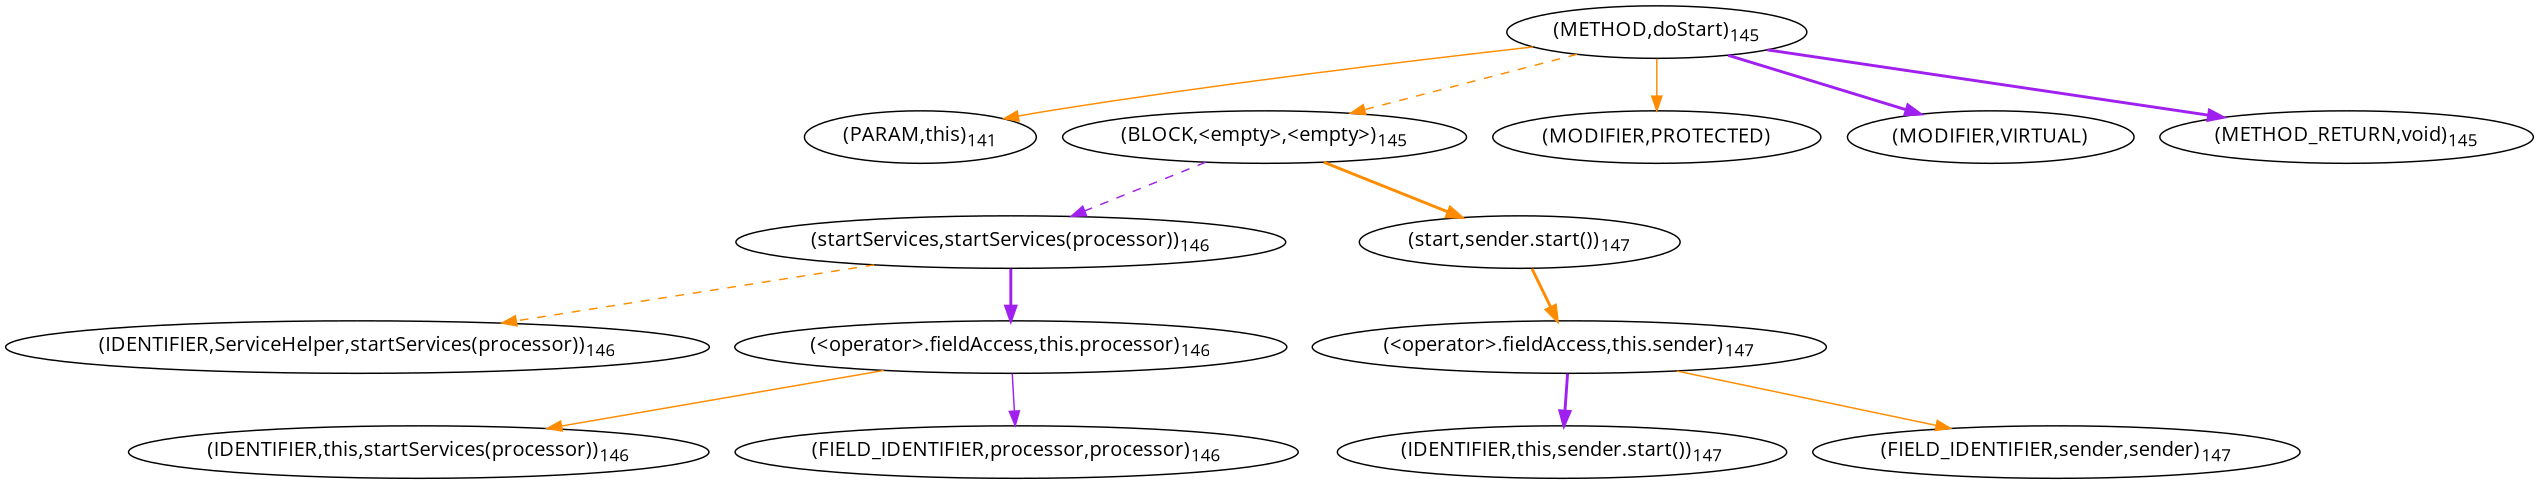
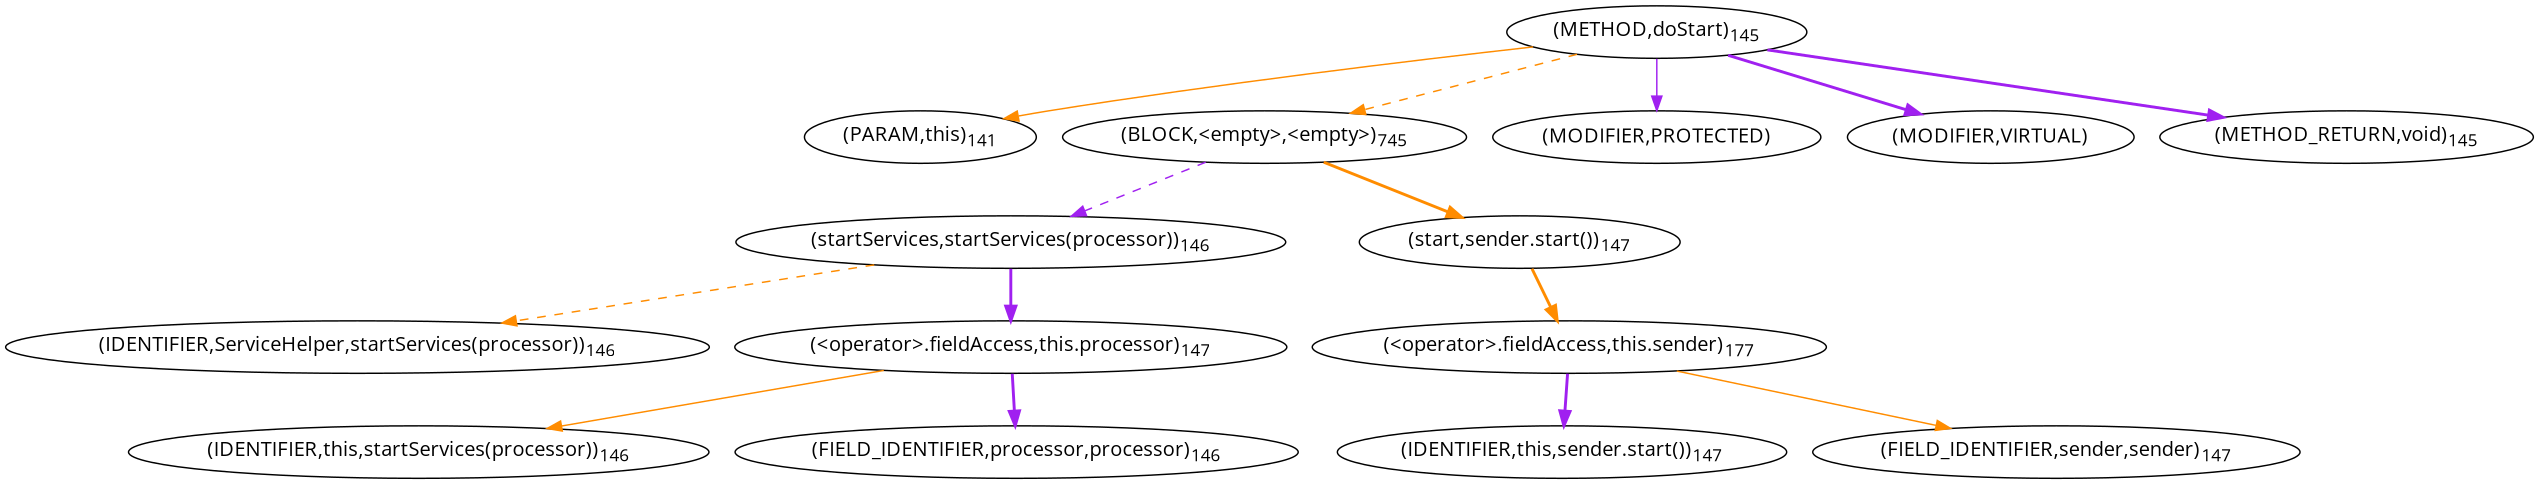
  digraph {
    fontname="Open Sans"
    node [fontname="Open Sans"]
    edge [color=darkorange fontname="Open Sans" style=bold]
    n1 [label=<(METHOD,doStart)<SUB>145</SUB>>]
    n2 [label=<(PARAM,this)<SUB>141</SUB>>]
-   n3 [label=<(BLOCK,&lt;empty&gt;,&lt;empty&gt;)<SUB>145</SUB>>]
+   n3 [label=<(BLOCK,&lt;empty&gt;,&lt;empty&gt;)<SUB>745</SUB>>]
    n4 [label=<(MODIFIER,PROTECTED)>]
    n5 [label=<(MODIFIER,VIRTUAL)>]
    n6 [label=<(METHOD_RETURN,void)<SUB>145</SUB>>]
    n7 [label=<(startServices,startServices(processor))<SUB>146</SUB>>]
    n8 [label=<(start,sender.start())<SUB>147</SUB>>]
    n9 [label=<(IDENTIFIER,ServiceHelper,startServices(processor))<SUB>146</SUB>>]
-   n10 [label=<(&lt;operator&gt;.fieldAccess,this.processor)<SUB>146</SUB>>]
-   n11 [label=<(&lt;operator&gt;.fieldAccess,this.sender)<SUB>147</SUB>>]
+   n10 [label=<(&lt;operator&gt;.fieldAccess,this.processor)<SUB>147</SUB>>]
+   n11 [label=<(&lt;operator&gt;.fieldAccess,this.sender)<SUB>177</SUB>>]
    n12 [label=<(IDENTIFIER,this,startServices(processor))<SUB>146</SUB>>]
    n13 [label=<(FIELD_IDENTIFIER,processor,processor)<SUB>146</SUB>>]
    n14 [label=<(IDENTIFIER,this,sender.start())<SUB>147</SUB>>]
    n15 [label=<(FIELD_IDENTIFIER,sender,sender)<SUB>147</SUB>>]
    n1 -> n2 [style=solid]
    n1 -> n3 [style=dashed]
-   n1 -> n4 [style=solid]
+   n1 -> n4 [color=purple style=solid]
    n1 -> n5 [color=purple]
    n1 -> n6 [color=purple]
    n3 -> n7 [color=purple style=dashed]
    n3 -> n8
    n7 -> n9 [style=dashed]
    n7 -> n10 [color=purple]
    n8 -> n11
    n10 -> n12 [style=solid]
-   n10 -> n13 [color=purple style=solid]
+   n10 -> n13 [color=purple]
    n11 -> n14 [color=purple]
    n11 -> n15 [style=solid]
  }
